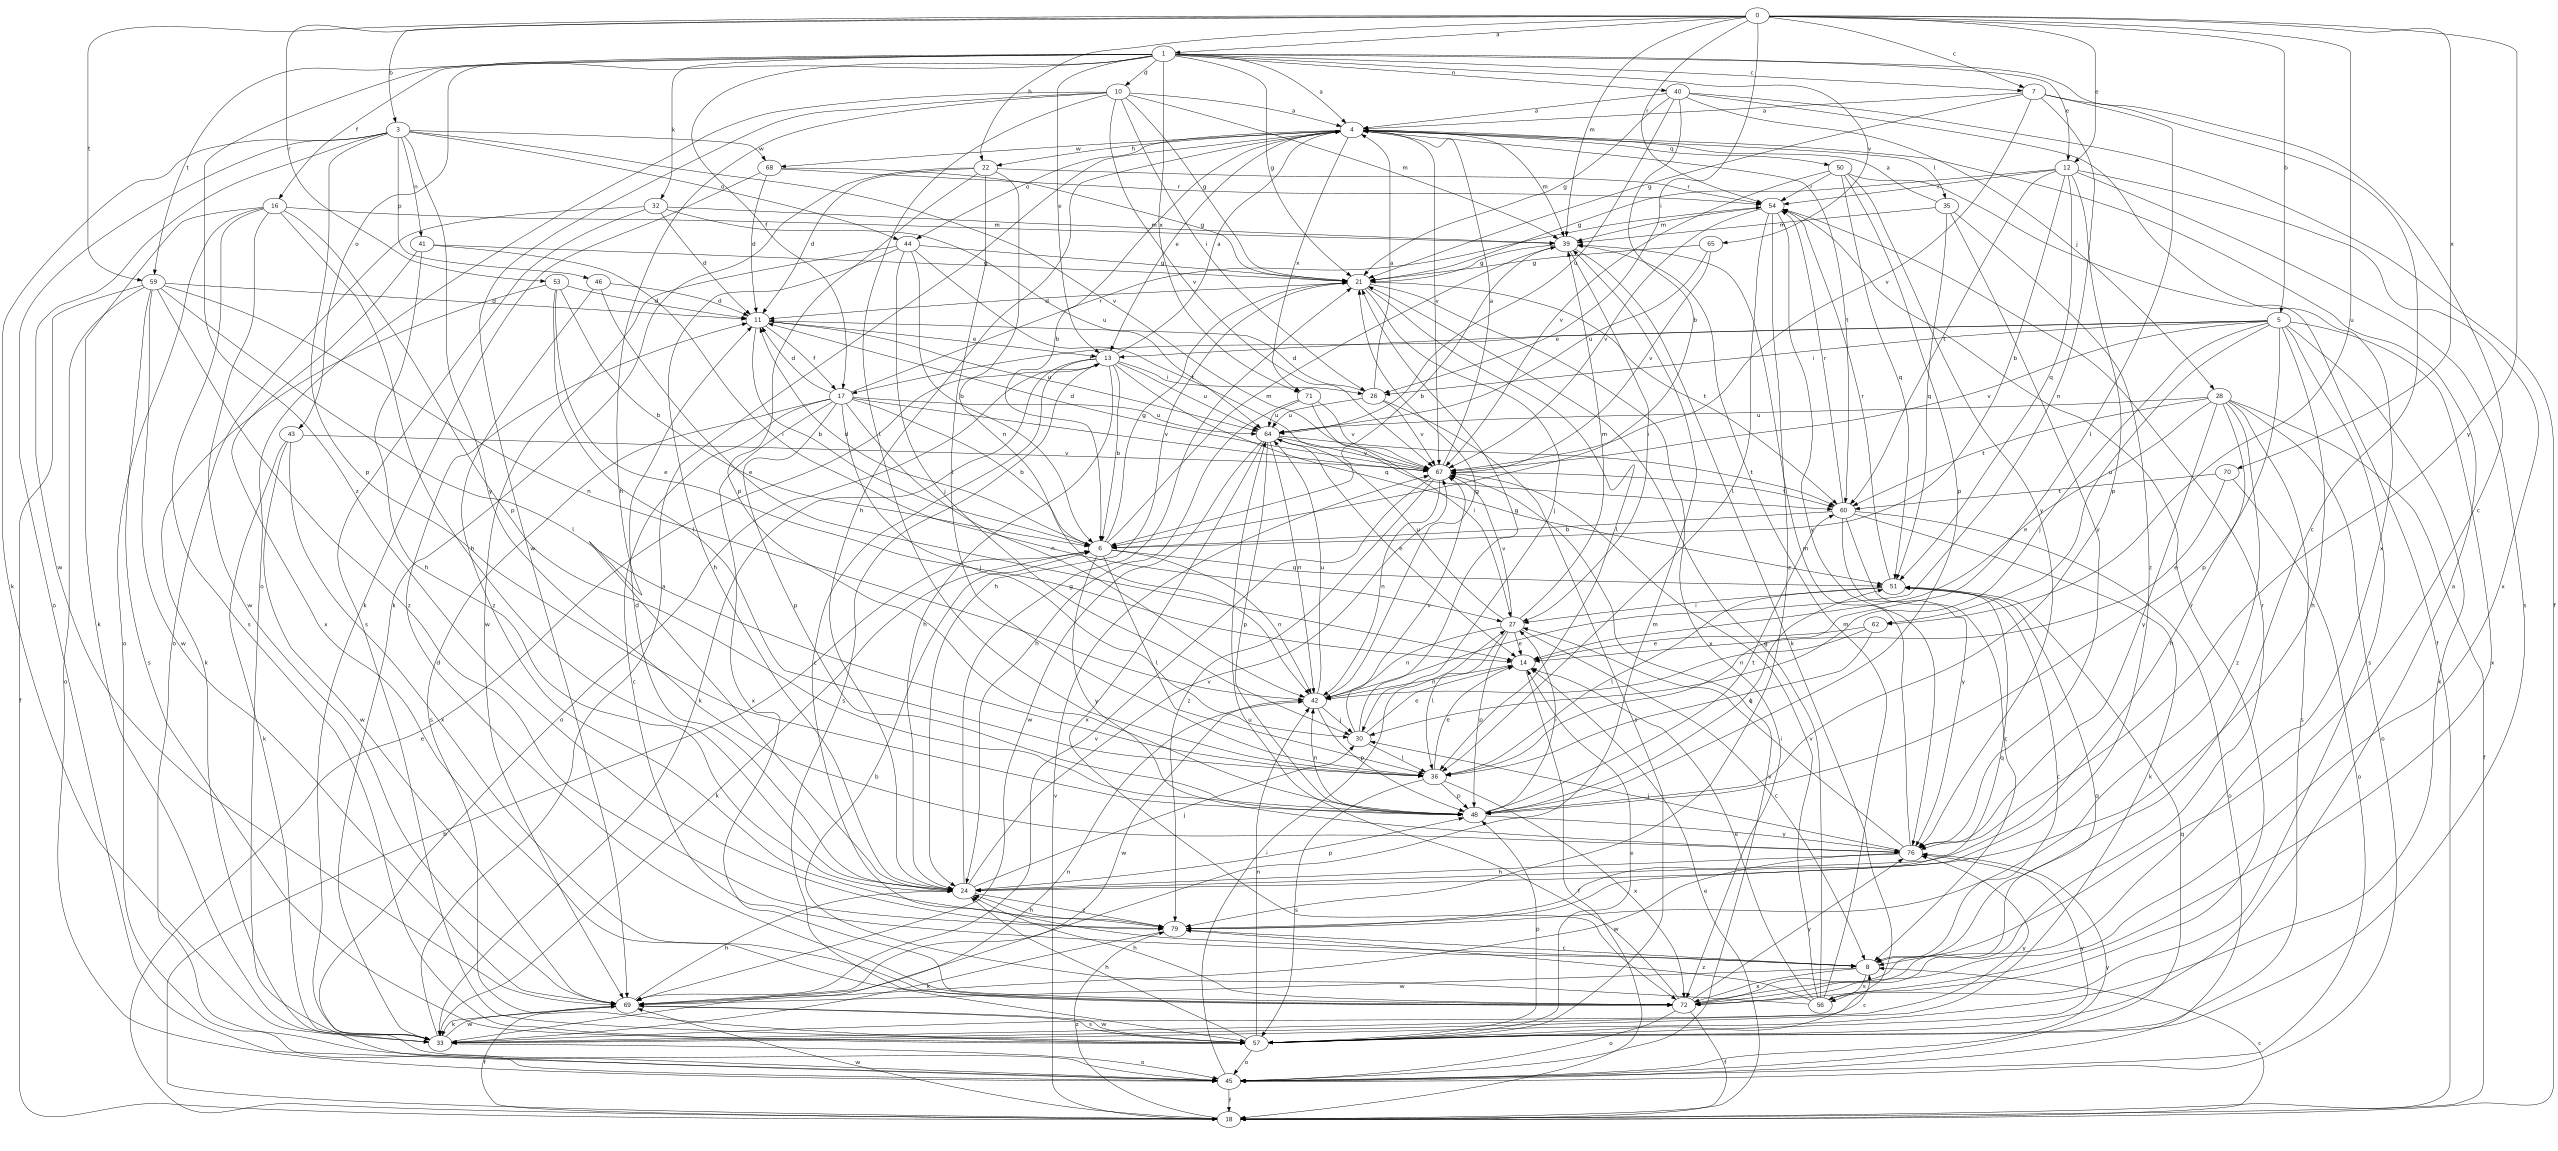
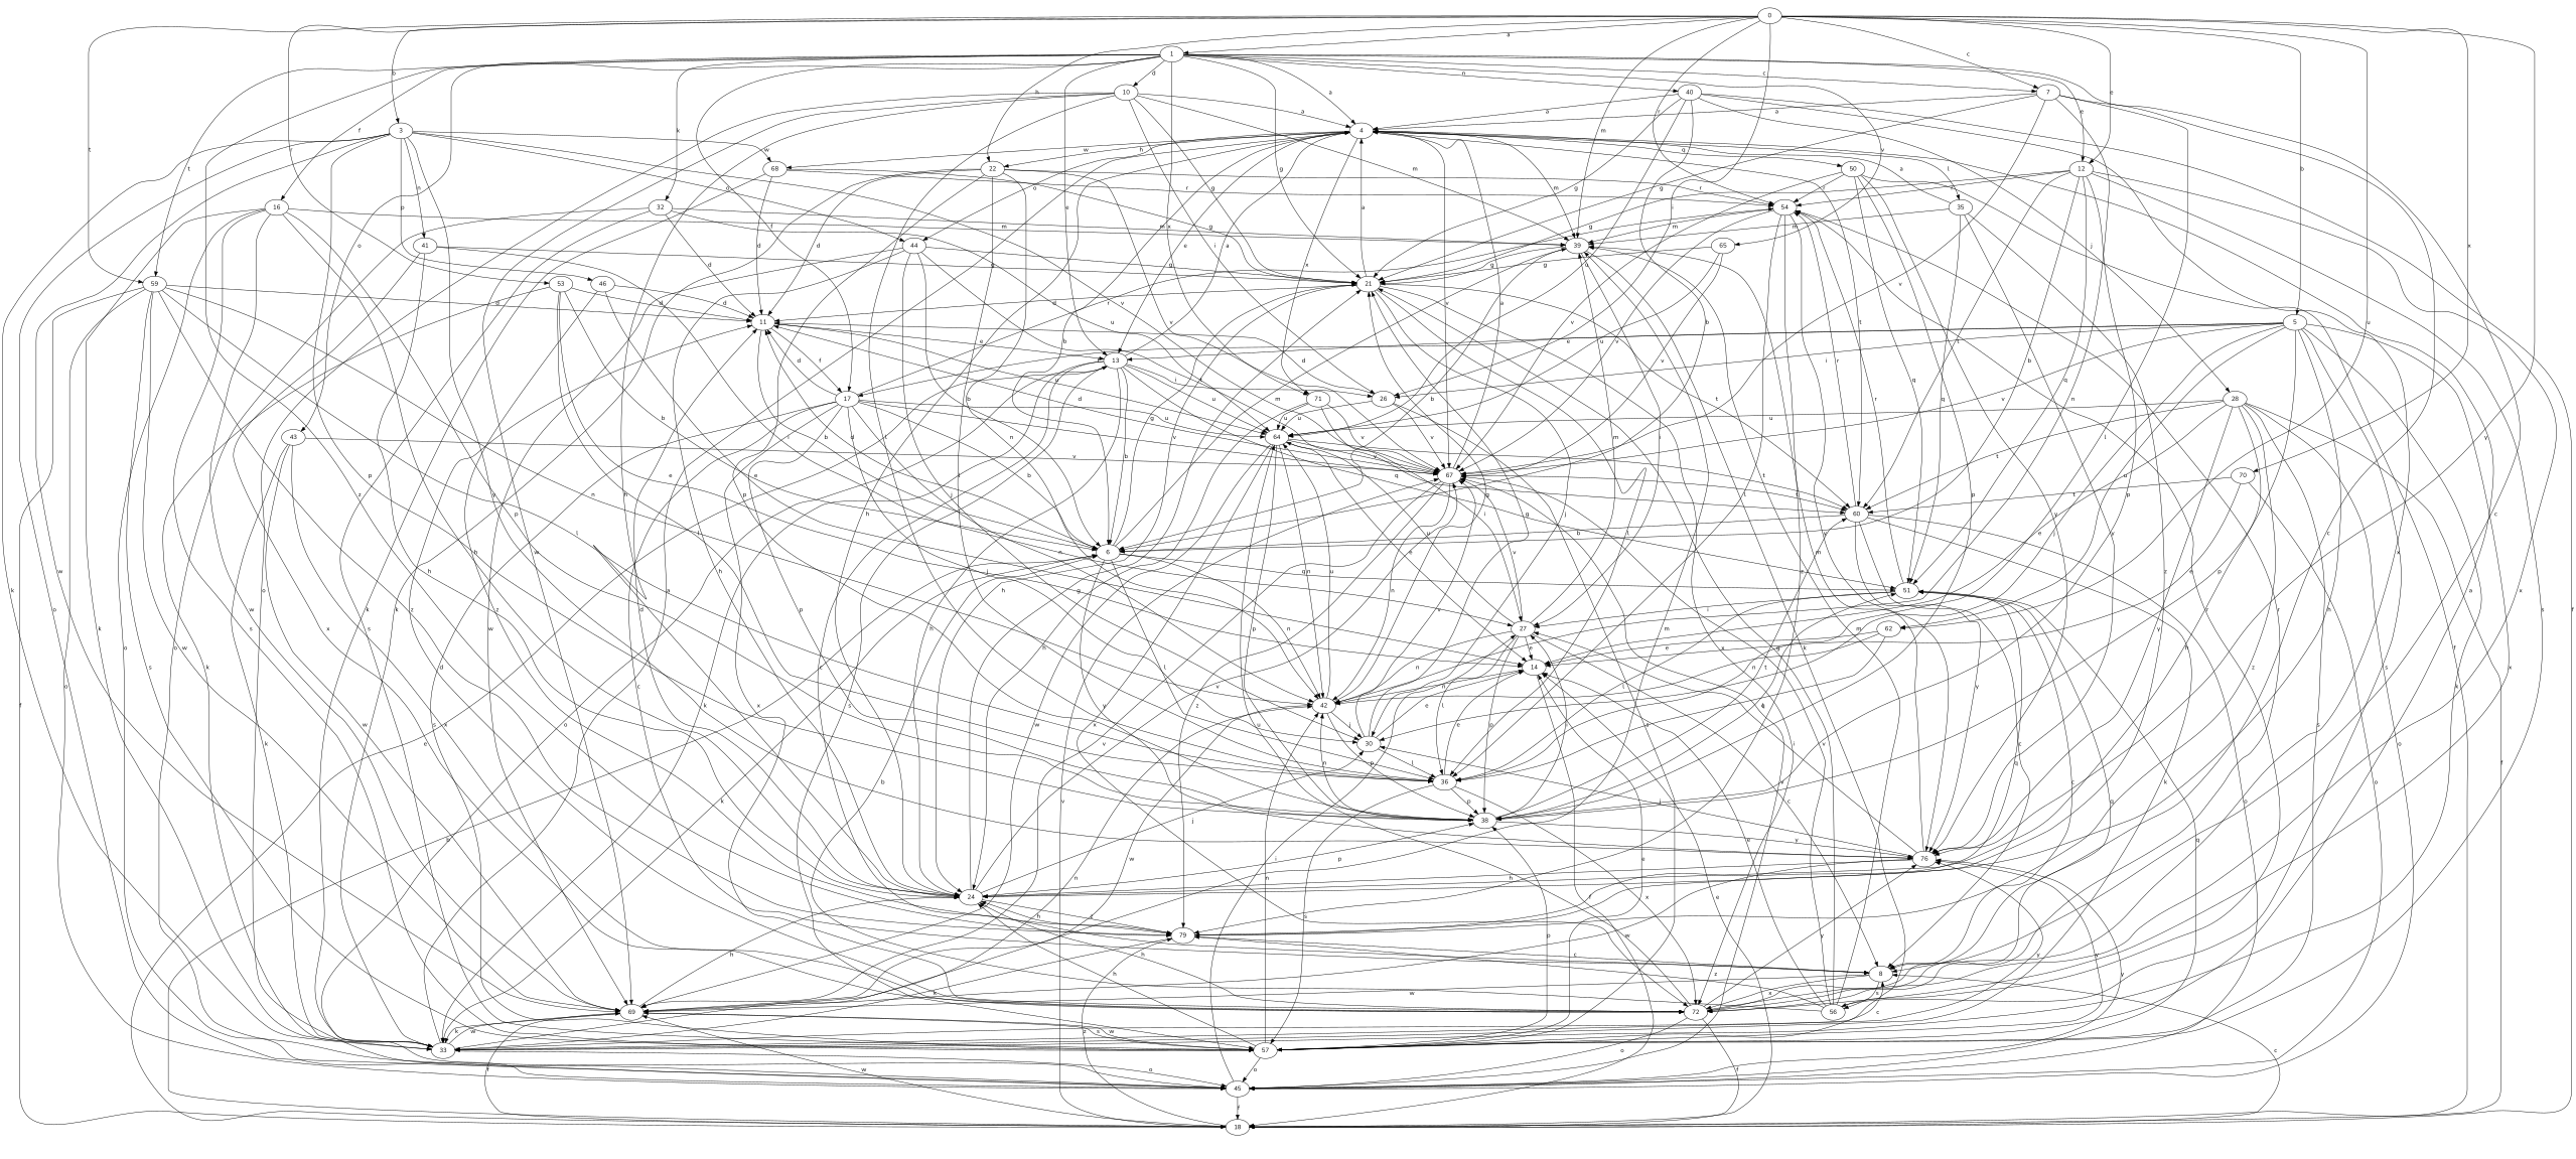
  strict digraph {
    fontname=Nunito
    node [fontname=Nunito]
    edge [fontname=Nunito]
    0
    1
    3
    5
    7
    12
    22
    26
    39
    53
    54
    59
    62
    70
    76
    n16 [label=4]
    8
    10
    13
    16
    17
    21
    32
    40
    43
    65
    71
    79
    44
    67
    68
    33
    41
    45
    46
-   48
+   48 [label=38]
    69
    24
    30
    56
    72
    36
    42
    6
    60
    51
    57
    11
    64
    27
    14
    18
    35
    50
    28
    0 -> 1 [label=a]
    0 -> 3 [label=b]
    0 -> 5 [label=b]
    0 -> 7 [label=c]
    0 -> 12 [label=e]
    0 -> 22 [label=h]
    0 -> 26 [label=i]
    0 -> 39 [label=m]
    0 -> 53 [label=r]
    0 -> 54 [label=r]
    0 -> 59 [label=t]
    0 -> 62 [label=u]
    0 -> 70 [label=x]
    0 -> 76 [label=y]
    1 -> 7 [label=c]
    1 -> 12 [label=e]
    1 -> 59 [label=t]
    1 -> n16 [label=a]
    1 -> 8 [label=c]
    1 -> 10 [label=d]
    1 -> 13 [label=e]
    1 -> 16 [label=f]
    1 -> 17 [label=f]
    1 -> 21 [label=g]
    1 -> 32 [label=k]
    1 -> 40 [label=n]
    1 -> 43 [label=o]
    1 -> 65 [label=v]
    1 -> 71 [label=x]
    1 -> 79 [label=z]
    3 -> 76 [label=y]
    3 -> 44 [label=o]
    3 -> 67 [label=v]
    3 -> 68 [label=w]
    3 -> 33 [label=k]
    3 -> 41 [label=n]
    3 -> 45 [label=o]
    3 -> 46 [label=p]
    3 -> 48 [label=p]
    3 -> 69 [label=w]
    5 -> 26 [label=i]
    5 -> 62 [label=u]
    5 -> 13 [label=e]
    5 -> 17 [label=f]
    5 -> 67 [label=v]
    5 -> 33 [label=k]
    5 -> 48 [label=p]
    5 -> 24 [label=h]
    5 -> 30 [label=j]
    5 -> 56 [label=s]
    5 -> 72 [label=x]
    7 -> n16 [label=a]
    7 -> 8 [label=c]
    7 -> 21 [label=g]
    7 -> 67 [label=v]
    7 -> 36 [label=l]
    7 -> 42 [label=n]
    12 -> 54 [label=r]
    12 -> 21 [label=g]
    12 -> 48 [label=p]
    12 -> 72 [label=x]
    12 -> 6 [label=b]
    12 -> 60 [label=t]
    12 -> 51 [label=q]
    12 -> 57 [label=s]
    22 -> 54 [label=r]
-   10 -> 67 [label=v]
+   22 -> 67 [label=v]
    22 -> 33 [label=k]
    22 -> 48 [label=p]
    22 -> 36 [label=l]
    22 -> 42 [label=n]
    22 -> 11 [label=d]
    26 -> 67 [label=v]
    26 -> 57 [label=s]
    26 -> 11 [label=d]
    26 -> 64 [label=u]
    39 -> 21 [label=g]
    39 -> 33 [label=k]
    39 -> 6 [label=b]
    39 -> 27 [label=i]
    53 -> 33 [label=k]
    53 -> 36 [label=l]
    53 -> 6 [label=b]
    53 -> 11 [label=d]
    53 -> 14 [label=e]
    54 -> 39 [label=m]
    54 -> 76 [label=y]
    54 -> 79 [label=z]
    54 -> 67 [label=v]
    54 -> 36 [label=l]
    59 -> 79 [label=z]
    59 -> 45 [label=o]
    59 -> 69 [label=w]
    59 -> 36 [label=l]
    59 -> 42 [label=n]
    59 -> 57 [label=s]
    59 -> 11 [label=d]
    59 -> 18 [label=f]
    62 -> 36 [label=l]
    62 -> 42 [label=n]
    62 -> 14 [label=e]
    70 -> 45 [label=o]
    70 -> 60 [label=t]
    70 -> 14 [label=e]
    76 -> 39 [label=m]
    76 -> 69 [label=w]
    76 -> 24 [label=h]
    76 -> 30 [label=j]
    76 -> 27 [label=i]
    n16 -> 22 [label=h]
    n16 -> 39 [label=m]
    n16 -> 13 [label=e]
    n16 -> 71 [label=x]
    n16 -> 44 [label=o]
    n16 -> 67 [label=v]
    n16 -> 68 [label=w]
    n16 -> 24 [label=h]
    n16 -> 6 [label=b]
    n16 -> 60 [label=t]
    n16 -> 35 [label=l]
    n16 -> 50 [label=q]
    8 -> 69 [label=w]
    8 -> 56 [label=s]
    8 -> 72 [label=x]
    10 -> 26 [label=i]
    10 -> 39 [label=m]
    10 -> n16 [label=a]
    10 -> 21 [label=g]
    10 -> 45 [label=o]
    10 -> 69 [label=w]
    10 -> 24 [label=h]
    10 -> 36 [label=l]
    13 -> 26 [label=i]
    13 -> n16 [label=a]
    13 -> 8 [label=c]
    13 -> 33 [label=k]
    13 -> 45 [label=o]
    13 -> 24 [label=h]
    13 -> 6 [label=b]
    13 -> 51 [label=q]
    13 -> 57 [label=s]
    13 -> 64 [label=u]
    16 -> 39 [label=m]
    16 -> 33 [label=k]
    16 -> 45 [label=o]
    16 -> 48 [label=p]
    16 -> 69 [label=w]
    16 -> 24 [label=h]
    16 -> 57 [label=s]
    17 -> 54 [label=r]
    17 -> 8 [label=c]
    17 -> 67 [label=v]
    17 -> 48 [label=p]
    17 -> 30 [label=j]
    17 -> 72 [label=x]
    17 -> 42 [label=n]
    17 -> 6 [label=b]
    17 -> 57 [label=s]
    17 -> 11 [label=d]
    17 -> 64 [label=u]
-   26 -> n16 [label=a]
+   21 -> n16 [label=a]
    21 -> 24 [label=h]
    21 -> 30 [label=j]
    21 -> 72 [label=x]
    21 -> 36 [label=l]
    21 -> 60 [label=t]
    21 -> 11 [label=d]
    32 -> 39 [label=m]
    32 -> 45 [label=o]
    32 -> 57 [label=s]
    32 -> 11 [label=d]
    32 -> 64 [label=u]
    40 -> n16 [label=a]
    40 -> 21 [label=g]
    40 -> 72 [label=x]
    40 -> 6 [label=b]
    40 -> 64 [label=u]
    40 -> 18 [label=f]
    40 -> 28 [label=j]
    43 -> 67 [label=v]
    43 -> 33 [label=k]
    43 -> 69 [label=w]
    43 -> 72 [label=x]
    65 -> 21 [label=g]
    65 -> 67 [label=v]
    65 -> 64 [label=u]
    71 -> 67 [label=v]
    71 -> 24 [label=h]
    71 -> 64 [label=u]
    71 -> 27 [label=i]
    79 -> 8 [label=c]
    79 -> 33 [label=k]
    79 -> 24 [label=h]
    79 -> 51 [label=q]
    44 -> 21 [label=g]
    44 -> 69 [label=w]
    44 -> 24 [label=h]
    44 -> 30 [label=j]
    44 -> 6 [label=b]
    44 -> 60 [label=t]
    67 -> n16 [label=a]
    67 -> 79 [label=z]
    67 -> 69 [label=v]
    67 -> 42 [label=n]
    67 -> 60 [label=t]
    67 -> 11 [label=d]
    68 -> 54 [label=r]
    68 -> 21 [label=g]
    68 -> 33 [label=k]
    68 -> 11 [label=d]
    33 -> 76 [label=y]
    33 -> n16 [label=a]
    33 -> 45 [label=o]
    33 -> 69 [label=w]
    33 -> 42 [label=n]
    41 -> 21 [label=g]
    41 -> 24 [label=h]
    41 -> 72 [label=x]
    41 -> 27 [label=i]
    45 -> 76 [label=y]
    45 -> 67 [label=v]
    45 -> 51 [label=q]
    45 -> 27 [label=i]
    45 -> 18 [label=f]
    46 -> 79 [label=z]
    46 -> 11 [label=d]
    46 -> 14 [label=e]
    48 -> 76 [label=y]
    48 -> 42 [label=n]
    48 -> 60 [label=t]
    48 -> 51 [label=q]
    48 -> 27 [label=i]
    69 -> 39 [label=m]
    69 -> 33 [label=k]
    69 -> 24 [label=h]
    69 -> 57 [label=s]
    69 -> 18 [label=f]
    24 -> 21 [label=g]
    24 -> 79 [label=z]
    24 -> 67 [label=v]
    24 -> 48 [label=p]
    24 -> 30 [label=j]
    24 -> 11 [label=d]
    30 -> 21 [label=g]
    30 -> 67 [label=v]
    30 -> 36 [label=l]
    30 -> 14 [label=e]
    56 -> 39 [label=m]
    56 -> 54 [label=r]
    56 -> 21 [label=g]
    56 -> 79 [label=z]
    56 -> 67 [label=v]
    56 -> 6 [label=b]
    56 -> 14 [label=e]
    72 -> 54 [label=r]
    72 -> 76 [label=y]
    72 -> 45 [label=o]
    72 -> 24 [label=h]
    72 -> 51 [label=q]
    72 -> 11 [label=d]
    72 -> 64 [label=u]
    72 -> 18 [label=f]
    36 -> 48 [label=p]
    36 -> 72 [label=x]
    36 -> 57 [label=s]
    36 -> 14 [label=e]
    42 -> 21 [label=g]
    42 -> 48 [label=p]
    42 -> 69 [label=w]
    42 -> 30 [label=j]
    42 -> 64 [label=u]
    6 -> 39 [label=m]
    6 -> 76 [label=y]
    6 -> 21 [label=g]
    6 -> 33 [label=k]
    6 -> 36 [label=l]
    6 -> 42 [label=n]
    6 -> 51 [label=q]
    6 -> 11 [label=d]
    60 -> 54 [label=r]
    60 -> 76 [label=y]
    60 -> 8 [label=c]
    60 -> 33 [label=k]
    60 -> 45 [label=o]
    60 -> 6 [label=b]
    51 -> 54 [label=r]
    51 -> 8 [label=c]
    51 -> 36 [label=l]
    51 -> 27 [label=i]
    57 -> 76 [label=y]
    57 -> n16 [label=a]
    57 -> 8 [label=c]
    57 -> 45 [label=o]
    57 -> 48 [label=p]
    57 -> 69 [label=w]
    57 -> 24 [label=h]
    57 -> 42 [label=n]
    57 -> 14 [label=e]
    11 -> 13 [label=e]
    11 -> 17 [label=f]
    11 -> 6 [label=b]
    11 -> 64 [label=u]
    64 -> 67 [label=v]
    64 -> 48 [label=p]
    64 -> 69 [label=w]
    64 -> 72 [label=x]
    64 -> 42 [label=n]
    64 -> 60 [label=t]
    64 -> 14 [label=e]
    27 -> 39 [label=m]
    27 -> 8 [label=c]
    27 -> 67 [label=v]
    27 -> 48 [label=p]
    27 -> 36 [label=l]
    27 -> 42 [label=n]
    27 -> 64 [label=u]
    27 -> 14 [label=e]
    14 -> 42 [label=n]
    14 -> 18 [label=f]
    18 -> 8 [label=c]
    18 -> 13 [label=e]
    18 -> 79 [label=z]
    18 -> 67 [label=v]
    18 -> 69 [label=w]
    18 -> 6 [label=b]
    18 -> 14 [label=e]
    35 -> 39 [label=m]
    35 -> 76 [label=y]
    35 -> n16 [label=a]
    35 -> 79 [label=z]
    35 -> 51 [label=q]
    50 -> 54 [label=r]
    50 -> 76 [label=y]
    50 -> 67 [label=v]
    50 -> 48 [label=p]
    50 -> 51 [label=q]
    50 -> 18 [label=f]
    28 -> 76 [label=y]
    28 -> 79 [label=z]
    28 -> 45 [label=o]
    28 -> 24 [label=h]
    28 -> 60 [label=t]
    28 -> 57 [label=s]
    28 -> 64 [label=u]
    28 -> 14 [label=e]
    28 -> 18 [label=f]
  }
